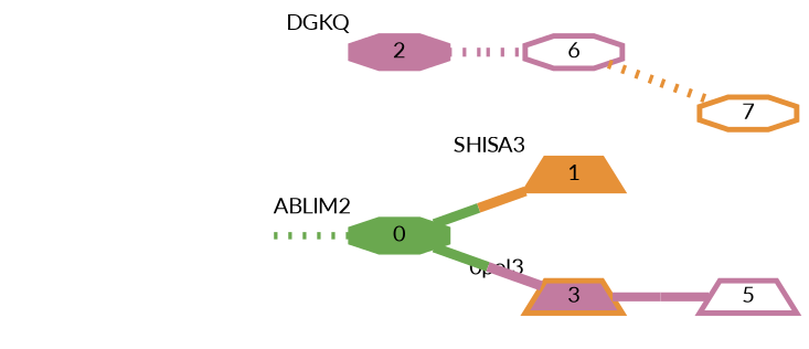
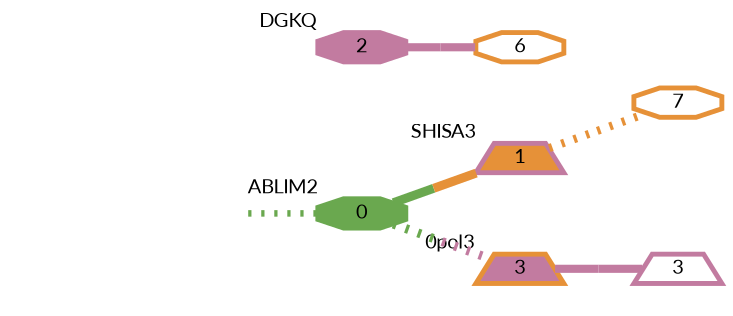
  strict digraph {
    forcelabels=true
    nodesep=0.7
    rankdir=LR
    ranksep=0.6
    splines=false
    node [color="#e69138ff" fillcolor="#c27ba0ff" fixedsize=true fontname=Lato fontsize="12pt" penwidth=3 shape=octagon style=filled]
    edge [arrowsize=0 color="#c27ba0ff;0.5:#c27ba0ff" minlen=1.02173912525177 penwidth=5 style=solid]
    0 [color="#6aa84fff" fillcolor="#6aa84fff" height=0.25 xlabel=ABLIM2]
-   1 [fillcolor="#e69138ff" height=0.25 shape=trapezium xlabel=SHISA3]
+   1 [color="#c27ba0ff" fillcolor="#e69138ff" height=0.25 shape=trapezium xlabel=SHISA3]
    3 [height=0.25 shape=trapezium xlabel="0pol3"]
    7 [fillcolor="#e69138ff" height=0.25 style=solid]
-   5 [color="#c27ba0ff" height=0.25 shape=trapezium style=solid]
+   5 [color="#c27ba0ff" height=0.25 shape=trapezium style=solid label=3]
    2 [color="#c27ba0ff" height=0.25 xlabel=DGKQ]
-   6 [color="#c27ba0ff" height=0.25 style=solid]
+   6 [height=0.25 style=solid]
    normal [style=invis xlabel=ABLIM2 color="" fillcolor="" fixedsize="" fontname="" fontsize="" shape=""]
    0 -> 1 [color="#6aa84fff;0.5:#e69138ff" minlen=1.04347825050354 penwidth=5.5]
-   0 -> 3 [color="#6aa84fff;0.5:#c27ba0ff" penwidth=5.5]
-   6 -> 7 [color="#e69138ff;0.5:#e69138ff" style=dotted]
+   0 -> 3 [color="#6aa84fff;0.5:#c27ba0ff" penwidth=5.5 style=dotted]
+   1 -> 7 [color="#e69138ff;0.5:#e69138ff" style=dotted]
    3 -> 5
-   2 -> 6 [style=dotted]
+   2 -> 6
    normal -> 0 [color="#6aa84fff" penwidth=4 style=dotted minlen=""]
  }
